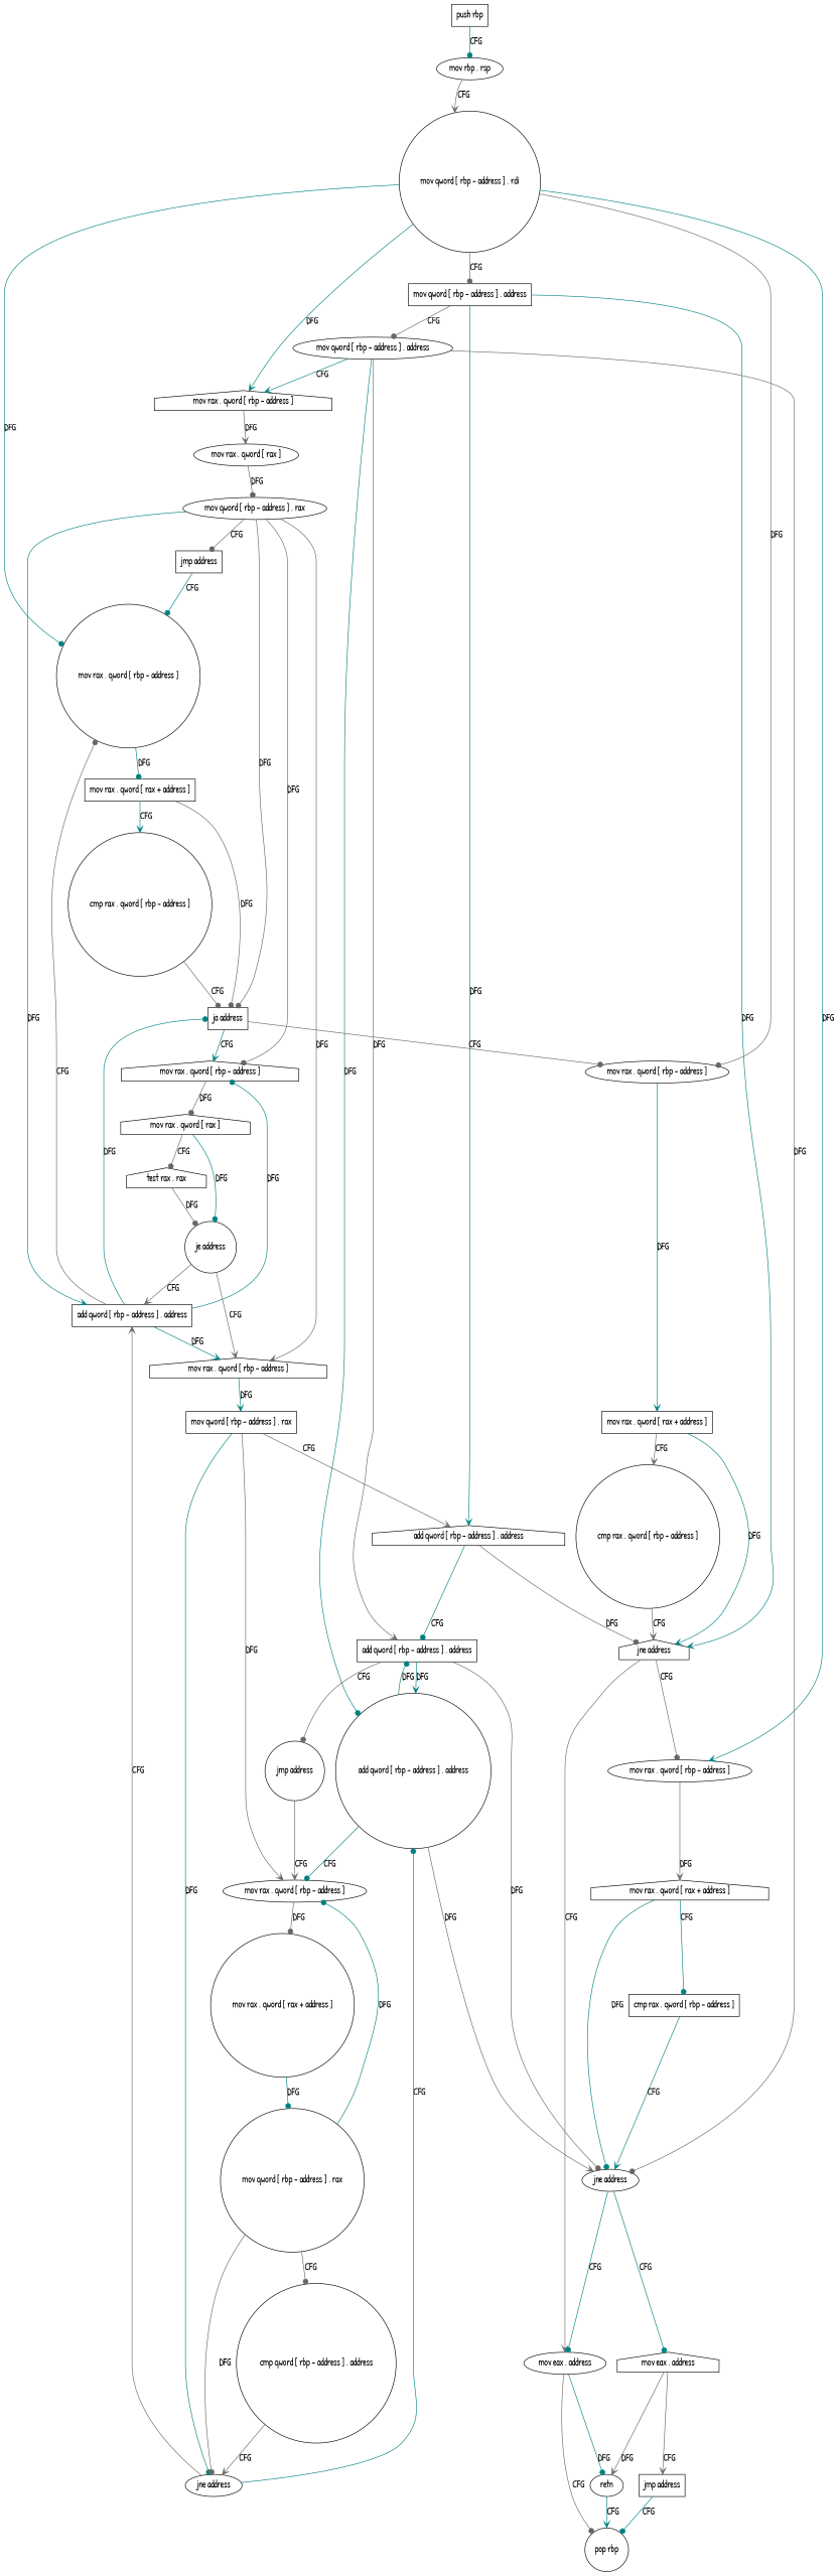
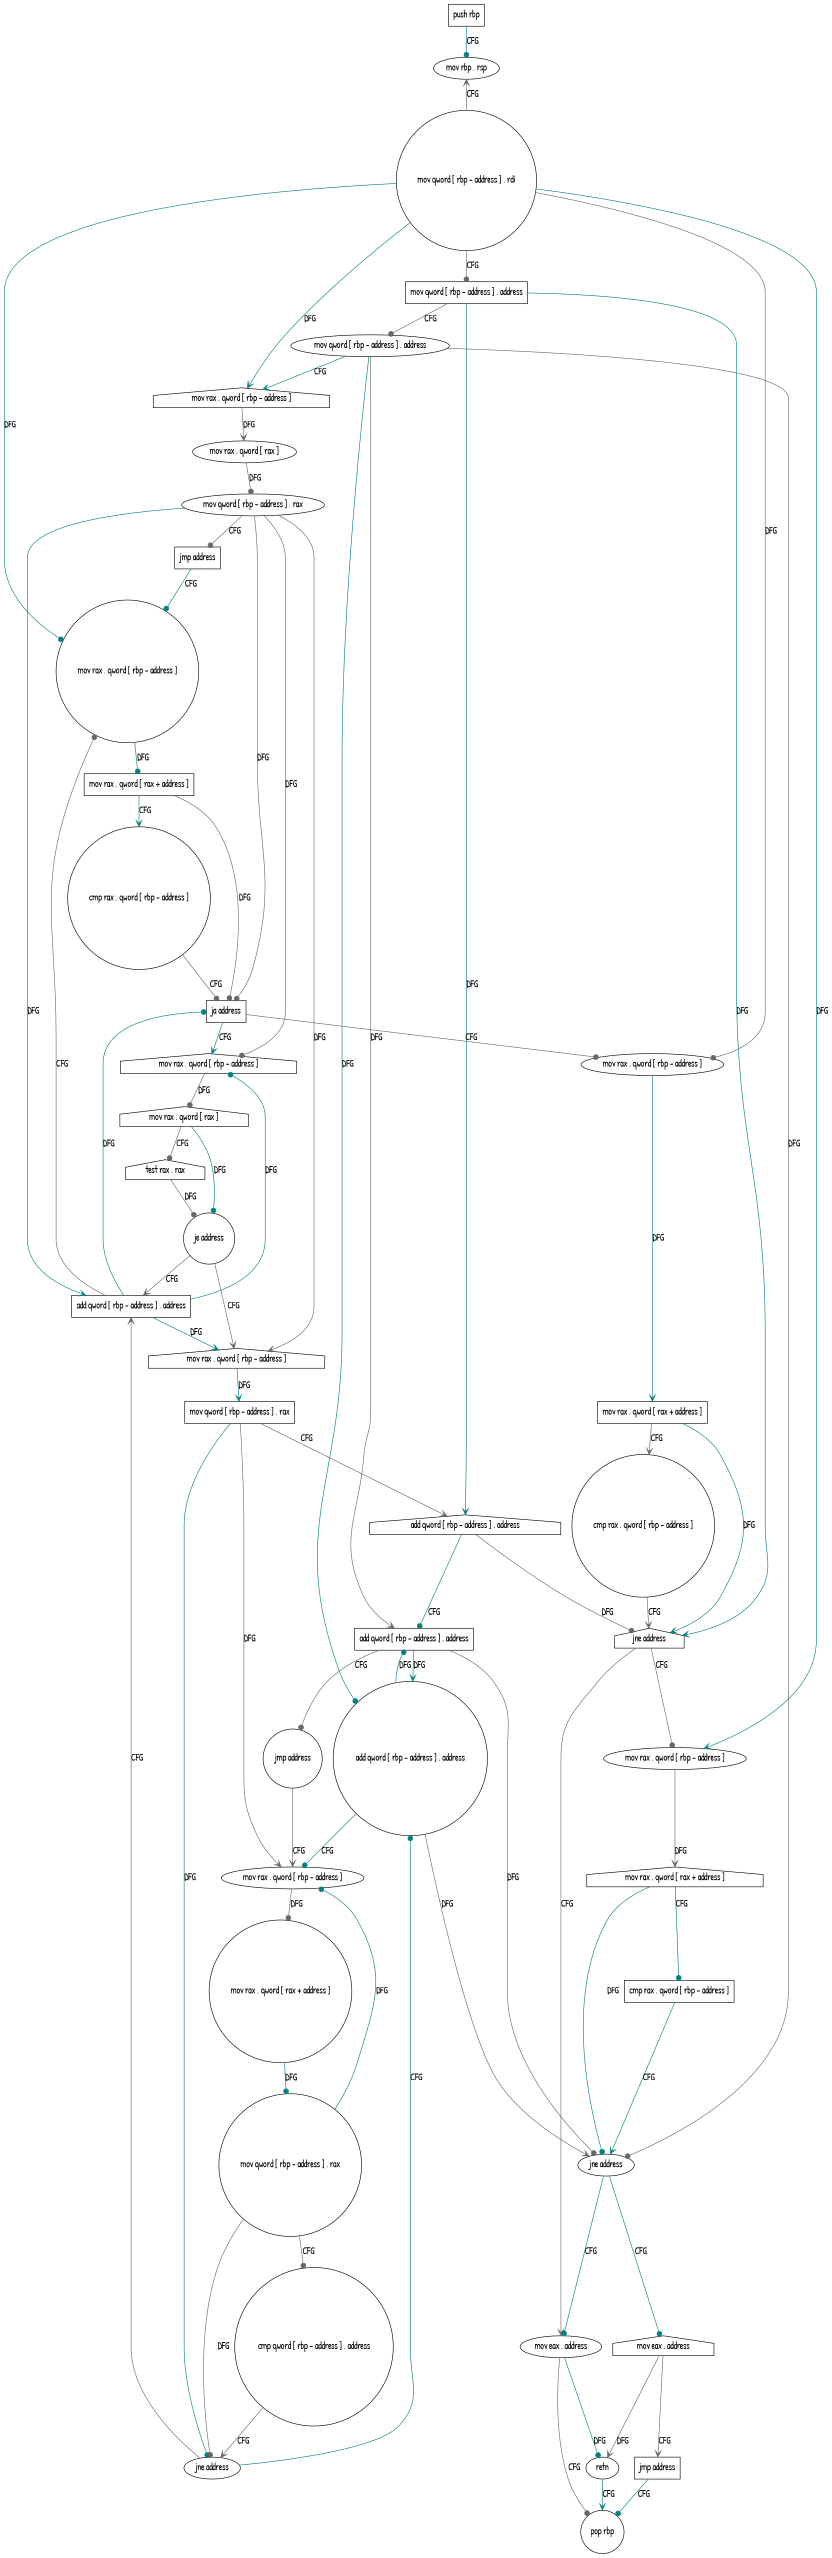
  digraph {
    fontname="Patrick Hand"
    node [fontname="Patrick Hand" shape=box]
    edge [arrowhead=dot color=gray40 fontname="Patrick Hand"]
    n1 [label="push rbp"]
    n2 [label="mov rbp , rsp" shape=ellipse]
    n3 [label="mov qword [ rbp - address ] , rdi" shape=circle]
    n4 [label="mov qword [ rbp - address ] , address"]
    n5 [label="mov rax , qword [ rbp - address ]" shape=house]
    n6 [label="mov rax , qword [ rbp - address ]" shape=circle]
    n7 [label="mov rax , qword [ rbp - address ]" shape=ellipse]
    n8 [label="mov rax , qword [ rbp - address ]" shape=ellipse]
    n9 [label="mov qword [ rbp - address ] , address" shape=ellipse]
    n10 [label="jne address" shape=house]
    n11 [label="add qword [ rbp - address ] , address" shape=house]
    n12 [label="mov rax , qword [ rax ]" shape=ellipse]
    n13 [label="mov rax , qword [ rax + address ]"]
    n14 [label="mov rax , qword [ rax + address ]"]
    n15 [label="mov rax , qword [ rax + address ]" shape=house]
    n16 [label="add qword [ rbp - address ] , address"]
    n17 [label="jne address" shape=ellipse]
    n18 [label="add qword [ rbp - address ] , address" shape=circle]
    n19 [label="mov eax , address" shape=ellipse]
    n20 [label="jmp address" shape=circle]
    n21 [label="mov eax , address" shape=house]
    n22 [label="mov rax , qword [ rbp - address ]" shape=ellipse]
    n23 [label="mov qword [ rbp - address ] , rax" shape=ellipse]
    n24 [label="jmp address"]
    n25 [label="ja address"]
    n26 [label="mov rax , qword [ rbp - address ]" shape=house]
    n27 [label="add qword [ rbp - address ] , address"]
    n28 [label="mov rax , qword [ rbp - address ]" shape=house]
    n29 [label="mov rax , qword [ rax ]" shape=house]
    n30 [label="mov qword [ rbp - address ] , rax"]
    n31 [label="cmp rax , qword [ rbp - address ]" shape=circle]
    n32 [label="test rax , rax" shape=house]
    n33 [label="je address" shape=circle]
    n34 [label="cmp rax , qword [ rbp - address ]" shape=circle]
    n35 [label="jne address" shape=ellipse]
    n36 [label="pop rbp" shape=circle]
    n37 [label=retn shape=ellipse]
    n38 [label="cmp rax , qword [ rbp - address ]"]
    n39 [label="mov rax , qword [ rax + address ]" shape=circle]
    n40 [label="mov qword [ rbp - address ] , rax" shape=circle]
    n41 [label="jmp address"]
    n42 [label="cmp qword [ rbp - address ] , address" shape=circle]
    n1 -> n2 [color=teal label=CFG]
-   n2 -> n3 [arrowhead=vee label=CFG]
+   n3 -> n2 [arrowhead=vee label=CFG]
    n3 -> n4 [label=CFG]
    n3 -> n5 [arrowhead=vee color=teal label=DFG]
    n3 -> n6 [color=teal label=DFG]
    n3 -> n7 [label=DFG]
    n3 -> n8 [arrowhead=vee color=teal label=DFG]
    n4 -> n9 [label=CFG]
    n4 -> n10 [arrowhead=vee color=teal label=DFG]
    n4 -> n11 [arrowhead=vee color=teal label=DFG]
    n5 -> n12 [arrowhead=vee label=DFG]
    n6 -> n13 [color=teal label=DFG]
    n7 -> n14 [arrowhead=vee color=teal label=DFG]
    n8 -> n15 [arrowhead=vee label=DFG]
    n9 -> n5 [arrowhead=vee color=teal label=CFG]
    n9 -> n16 [arrowhead=vee label=DFG]
    n9 -> n17 [label=DFG]
    n9 -> n18 [color=teal label=DFG]
    n10 -> n8 [label=CFG]
    n10 -> n19 [arrowhead=vee label=CFG]
    n11 -> n10 [label=DFG]
    n11 -> n16 [color=teal label=CFG]
    n12 -> n23 [label=DFG]
    n13 -> n25 [label=DFG]
    n13 -> n31 [arrowhead=vee color=teal label=CFG]
    n14 -> n10 [arrowhead=vee color=teal label=DFG]
    n14 -> n34 [arrowhead=vee label=CFG]
    n15 -> n17 [color=teal label=DFG]
    n15 -> n38 [color=teal label=CFG]
    n16 -> n17 [label=DFG]
    n16 -> n18 [arrowhead=vee color=teal label=DFG]
    n16 -> n20 [label=CFG]
    n17 -> n19 [color=teal label=CFG]
    n17 -> n21 [color=teal label=CFG]
    n18 -> n16 [color=teal label=DFG]
    n18 -> n17 [arrowhead=vee label=DFG]
    n18 -> n22 [color=teal label=CFG]
    n19 -> n36 [label=CFG]
    n19 -> n37 [color=teal label=DFG]
    n20 -> n22 [arrowhead=vee label=CFG]
    n21 -> n37 [arrowhead=vee label=DFG]
    n21 -> n41 [arrowhead=vee label=CFG]
    n22 -> n39 [label=DFG]
    n23 -> n24 [label=CFG]
    n23 -> n25 [label=DFG]
    n23 -> n26 [label=DFG]
    n23 -> n27 [arrowhead=vee color=teal label=DFG]
    n23 -> n28 [arrowhead=vee label=DFG]
    n24 -> n6 [color=teal label=CFG]
    n25 -> n7 [label=CFG]
    n25 -> n26 [arrowhead=vee color=teal label=CFG]
    n26 -> n29 [label=DFG]
    n27 -> n6 [label=CFG]
    n27 -> n25 [color=teal label=DFG]
    n27 -> n26 [color=teal label=DFG]
    n27 -> n28 [arrowhead=vee color=teal label=DFG]
    n28 -> n30 [arrowhead=vee color=teal label=DFG]
    n29 -> n32 [label=CFG]
    n29 -> n33 [color=teal label=DFG]
    n30 -> n11 [arrowhead=vee label=CFG]
    n30 -> n22 [arrowhead=vee label=DFG]
    n30 -> n35 [color=teal label=DFG]
    n31 -> n25 [label=CFG]
    n32 -> n33 [label=DFG]
    n33 -> n27 [arrowhead=vee label=CFG]
    n33 -> n28 [arrowhead=vee label=CFG]
    n34 -> n10 [arrowhead=vee label=CFG]
    n35 -> n18 [color=teal label=CFG]
    n35 -> n27 [arrowhead=vee label=CFG]
    n37 -> n36 [arrowhead=vee color=teal label=CFG]
    n38 -> n17 [arrowhead=vee color=teal label=CFG]
    n39 -> n40 [color=teal label=DFG]
    n40 -> n22 [color=teal label=DFG]
    n40 -> n35 [label=DFG]
    n40 -> n42 [label=CFG]
    n41 -> n36 [color=teal label=CFG]
    n42 -> n35 [arrowhead=vee label=CFG]
  }
